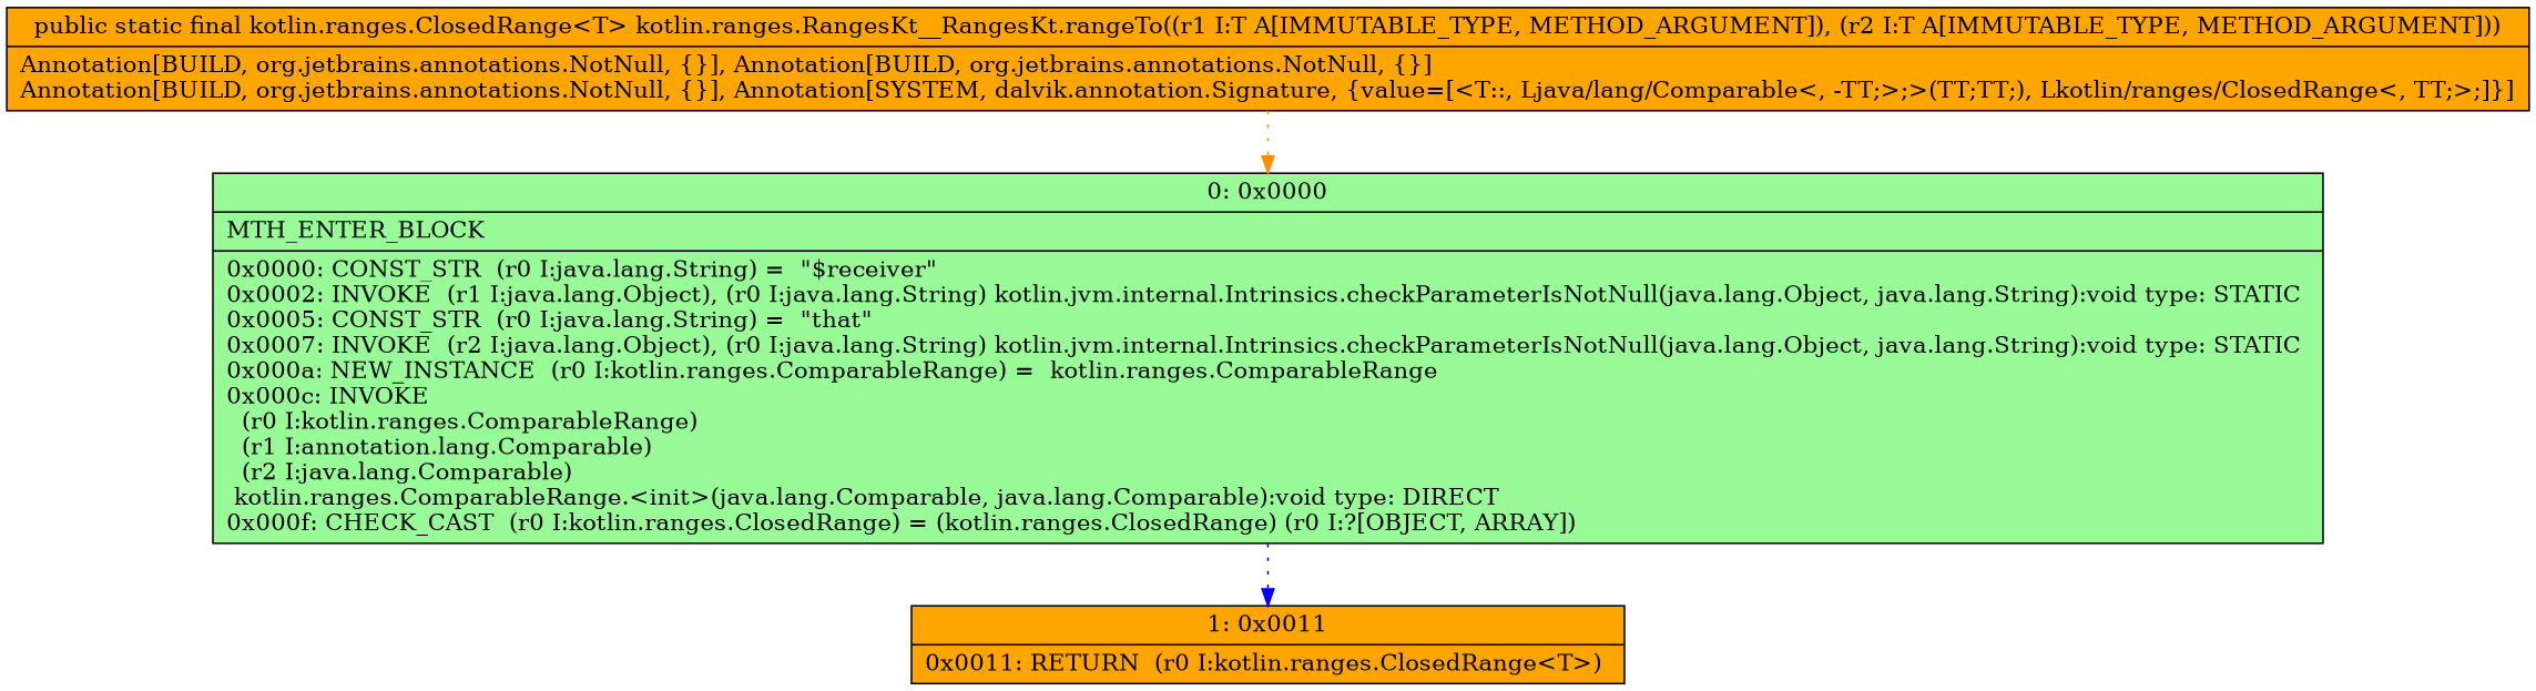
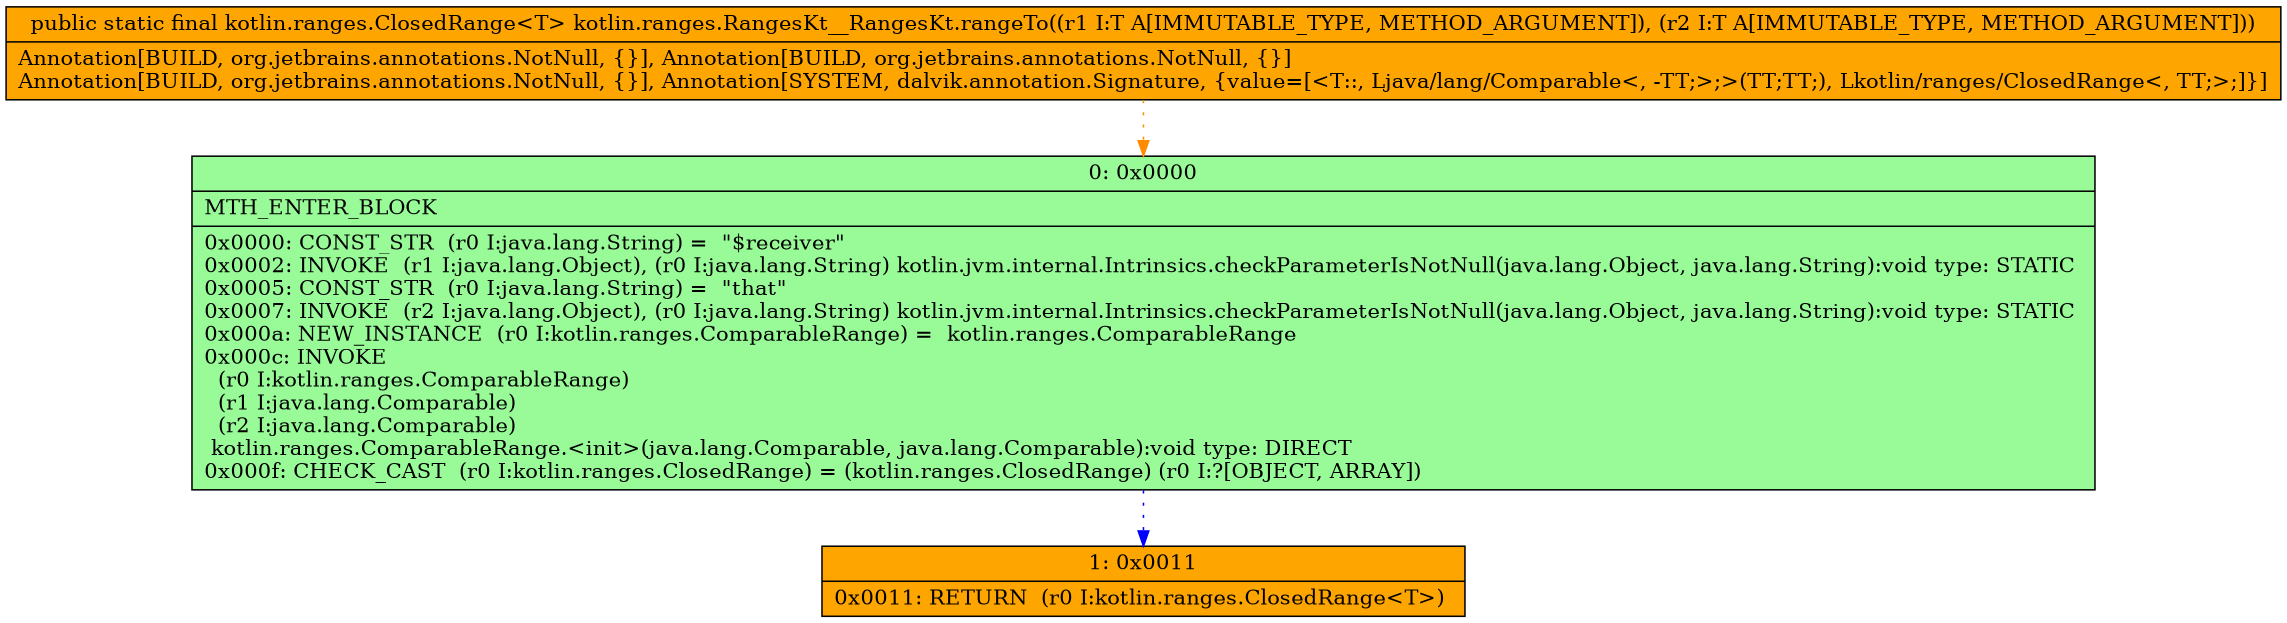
  digraph {
    node [shape=record style=filled fillcolor=orange]
    edge [style=dotted]
-   n1 [label="{0\:\ 0x0000|MTH_ENTER_BLOCK\l|0x0000: CONST_STR  (r0 I:java.lang.String) =  \"$receiver\" \l0x0002: INVOKE  (r1 I:java.lang.Object), (r0 I:java.lang.String) kotlin.jvm.internal.Intrinsics.checkParameterIsNotNull(java.lang.Object, java.lang.String):void type: STATIC \l0x0005: CONST_STR  (r0 I:java.lang.String) =  \"that\" \l0x0007: INVOKE  (r2 I:java.lang.Object), (r0 I:java.lang.String) kotlin.jvm.internal.Intrinsics.checkParameterIsNotNull(java.lang.Object, java.lang.String):void type: STATIC \l0x000a: NEW_INSTANCE  (r0 I:kotlin.ranges.ComparableRange) =  kotlin.ranges.ComparableRange \l0x000c: INVOKE  \l  (r0 I:kotlin.ranges.ComparableRange)\l  (r1 I:annotation.lang.Comparable)\l  (r2 I:java.lang.Comparable)\l kotlin.ranges.ComparableRange.\<init\>(java.lang.Comparable, java.lang.Comparable):void type: DIRECT \l0x000f: CHECK_CAST  (r0 I:kotlin.ranges.ClosedRange) = (kotlin.ranges.ClosedRange) (r0 I:?[OBJECT, ARRAY]) \l}" fillcolor=palegreen]
+   n1 [label="{0\:\ 0x0000|MTH_ENTER_BLOCK\l|0x0000: CONST_STR  (r0 I:java.lang.String) =  \"$receiver\" \l0x0002: INVOKE  (r1 I:java.lang.Object), (r0 I:java.lang.String) kotlin.jvm.internal.Intrinsics.checkParameterIsNotNull(java.lang.Object, java.lang.String):void type: STATIC \l0x0005: CONST_STR  (r0 I:java.lang.String) =  \"that\" \l0x0007: INVOKE  (r2 I:java.lang.Object), (r0 I:java.lang.String) kotlin.jvm.internal.Intrinsics.checkParameterIsNotNull(java.lang.Object, java.lang.String):void type: STATIC \l0x000a: NEW_INSTANCE  (r0 I:kotlin.ranges.ComparableRange) =  kotlin.ranges.ComparableRange \l0x000c: INVOKE  \l  (r0 I:kotlin.ranges.ComparableRange)\l  (r1 I:java.lang.Comparable)\l  (r2 I:java.lang.Comparable)\l kotlin.ranges.ComparableRange.\<init\>(java.lang.Comparable, java.lang.Comparable):void type: DIRECT \l0x000f: CHECK_CAST  (r0 I:kotlin.ranges.ClosedRange) = (kotlin.ranges.ClosedRange) (r0 I:?[OBJECT, ARRAY]) \l}" fillcolor=palegreen]
    n2 [label="{1\:\ 0x0011|0x0011: RETURN  (r0 I:kotlin.ranges.ClosedRange\<T\>) \l}"]
    n3 [label="{public static final kotlin.ranges.ClosedRange\<T\> kotlin.ranges.RangesKt__RangesKt.rangeTo((r1 I:T A[IMMUTABLE_TYPE, METHOD_ARGUMENT]), (r2 I:T A[IMMUTABLE_TYPE, METHOD_ARGUMENT]))  | Annotation[BUILD, org.jetbrains.annotations.NotNull, \{\}], Annotation[BUILD, org.jetbrains.annotations.NotNull, \{\}]\lAnnotation[BUILD, org.jetbrains.annotations.NotNull, \{\}], Annotation[SYSTEM, dalvik.annotation.Signature, \{value=[\<T::, Ljava\/lang\/Comparable\<, \-TT;\>;\>(TT;TT;), Lkotlin\/ranges\/ClosedRange\<, TT;\>;]\}]\l}"]
    n1 -> n2 [color=blue]
    n3 -> n1 [color=darkorange]
  }
